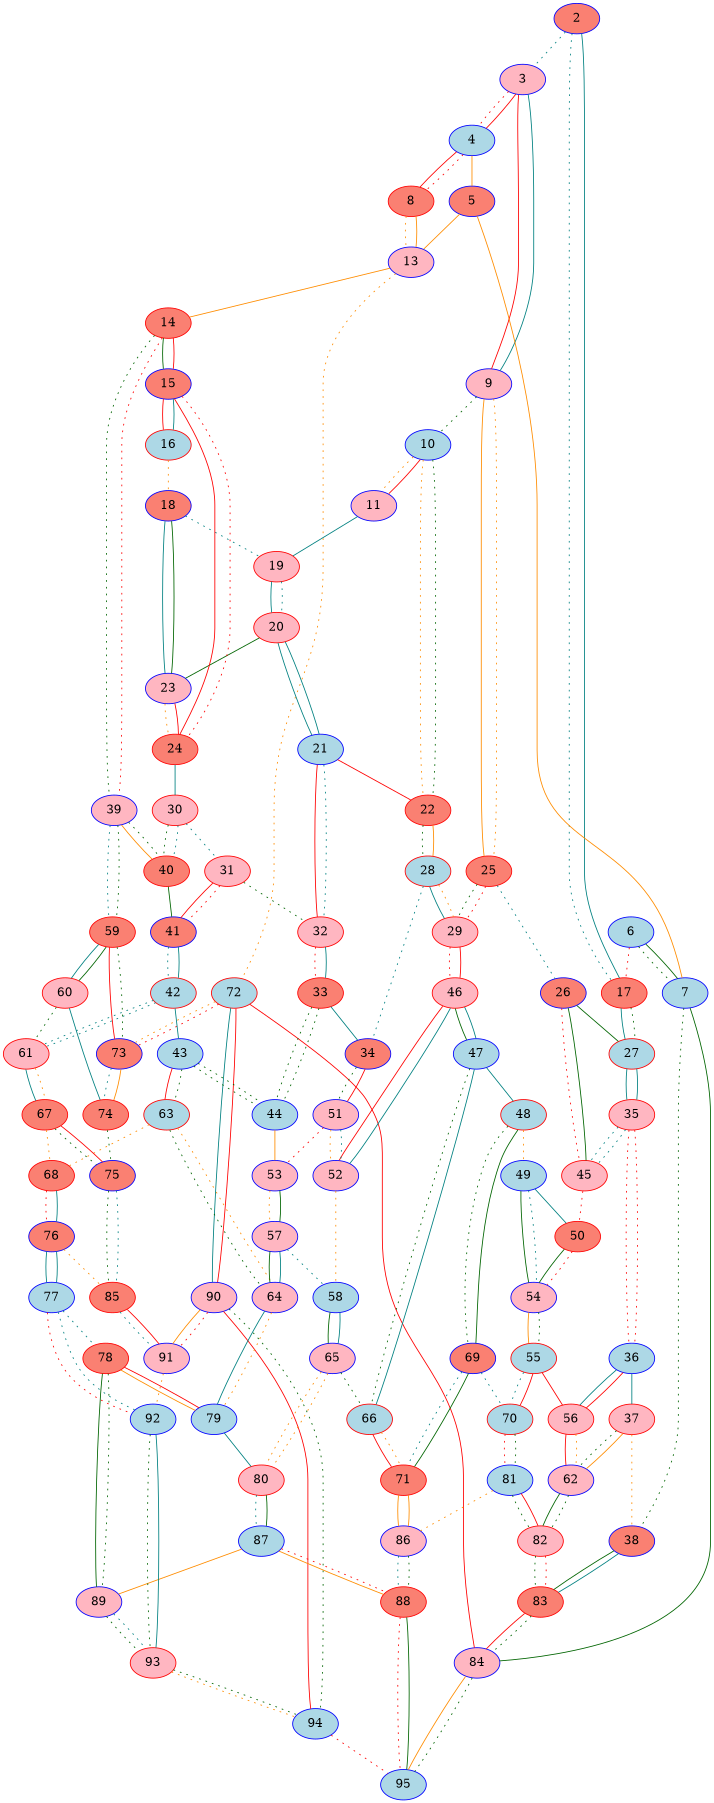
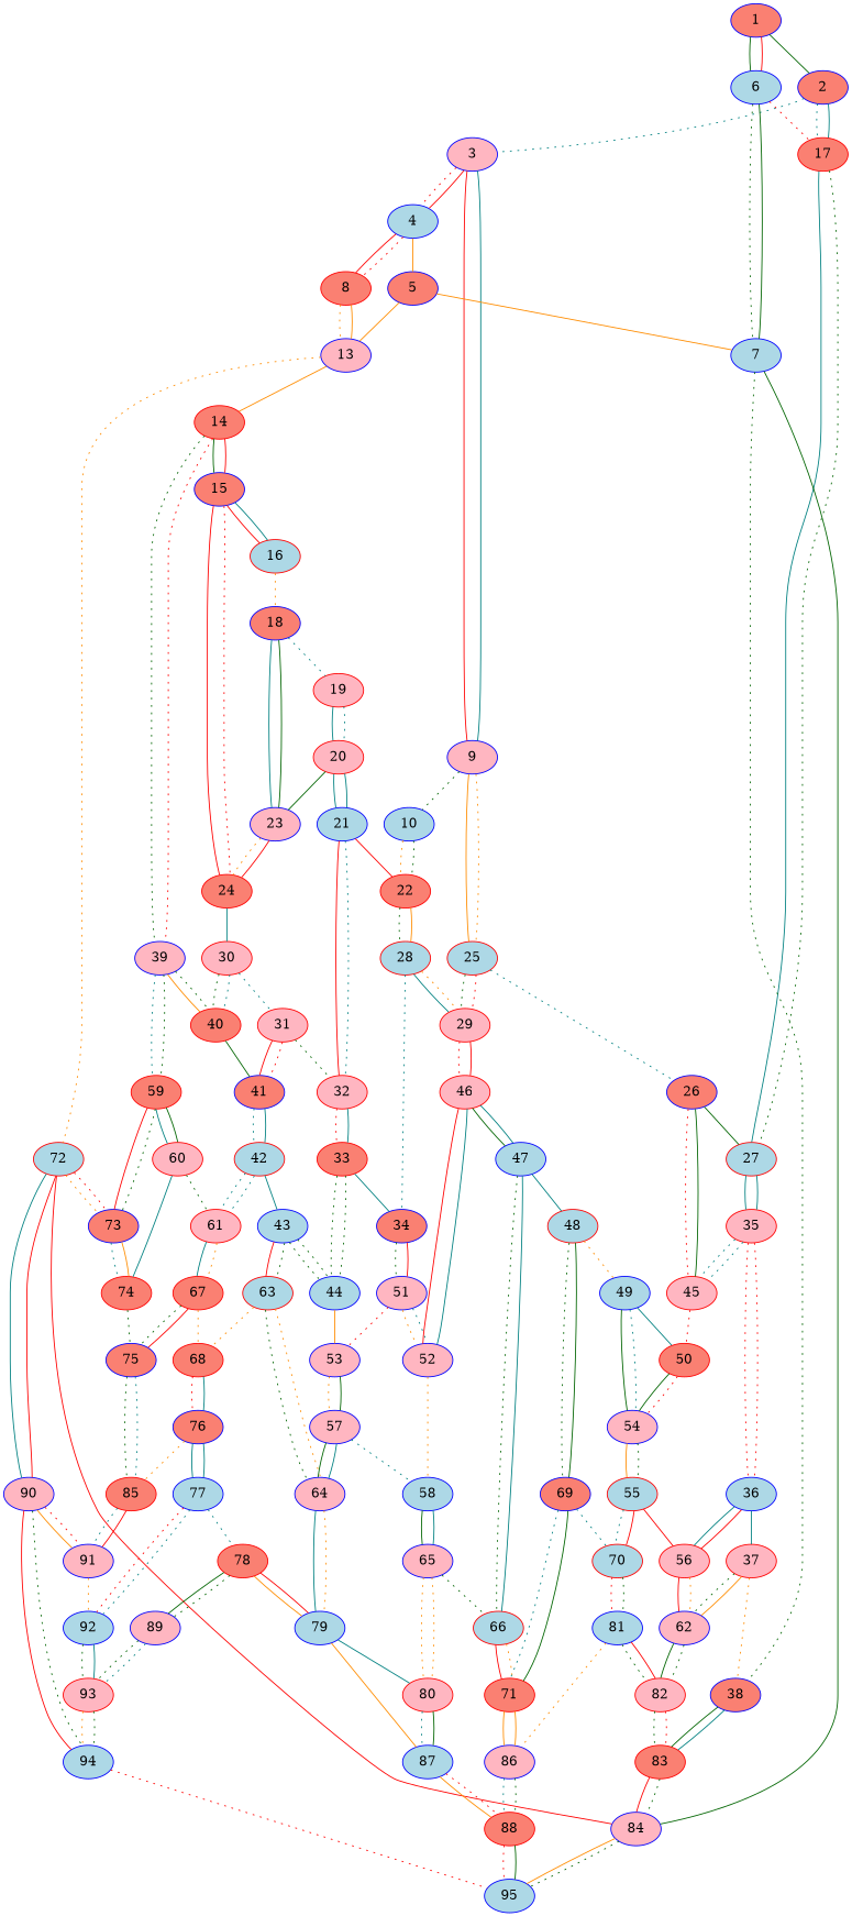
  graph {
    node [color=blue fillcolor=lightpink style=filled]
    edge [color=teal style=dotted]
+   1 [fillcolor=salmon]
    2 [fillcolor=salmon]
    6 [fillcolor=lightblue]
    3
    17 [color=red fillcolor=salmon]
    7 [fillcolor=lightblue]
    4 [fillcolor=lightblue]
    9
    27 [color=red fillcolor=lightblue]
    5 [fillcolor=salmon]
    8 [color=red fillcolor=salmon]
    10 [fillcolor=lightblue]
-   25 [color=red fillcolor=salmon]
+   25 [color=red fillcolor=lightblue]
    13
    38 [fillcolor=salmon]
    84
    14 [color=red fillcolor=salmon]
    72 [color=red fillcolor=lightblue]
    83 [color=red fillcolor=salmon]
    95 [fillcolor=lightblue]
-   11
    22 [color=red fillcolor=salmon]
    26 [fillcolor=salmon]
    29 [color=red]
    19 [color=red]
    28 [color=red fillcolor=lightblue]
    20 [color=red]
    16 [color=red fillcolor=lightblue]
    18 [fillcolor=salmon]
    15 [fillcolor=salmon]
    39
    73 [fillcolor=salmon]
    90
    24 [color=red fillcolor=salmon]
    40 [color=red fillcolor=salmon]
    59 [color=red fillcolor=salmon]
    30 [color=red]
    23
    35 [color=red]
    21 [fillcolor=lightblue]
    32 [color=red]
    33 [color=red fillcolor=salmon]
    34 [fillcolor=salmon]
    31 [color=red]
    45 [color=red]
    46 [color=red]
    50 [color=red fillcolor=salmon]
    36 [fillcolor=lightblue]
    51
    47 [fillcolor=lightblue]
    52
    41 [fillcolor=salmon]
    42 [color=red fillcolor=lightblue]
    44 [fillcolor=lightblue]
    53
    37 [color=red]
    56 [color=red]
    62
    82 [color=red]
    60 [color=red]
    43 [fillcolor=lightblue]
    61 [color=red]
    63 [color=red fillcolor=lightblue]
    67 [color=red fillcolor=salmon]
    64
    68 [color=red fillcolor=salmon]
    57
    54
    48 [color=red fillcolor=lightblue]
    66 [color=red fillcolor=lightblue]
    58 [fillcolor=lightblue]
    49 [fillcolor=lightblue]
    69 [fillcolor=salmon]
    71 [color=red fillcolor=salmon]
    70 [color=red fillcolor=lightblue]
    55 [color=red fillcolor=lightblue]
    65
    81 [fillcolor=lightblue]
    79 [fillcolor=lightblue]
    80 [color=red]
    74 [color=red fillcolor=salmon]
    75 [fillcolor=salmon]
    76 [fillcolor=salmon]
    87 [fillcolor=lightblue]
    86
    85 [color=red fillcolor=salmon]
    77 [fillcolor=lightblue]
    88 [color=red fillcolor=salmon]
    91
    94 [fillcolor=lightblue]
    78 [color=red fillcolor=salmon]
    92 [fillcolor=lightblue]
    89
    93 [color=red]
+   1 -- 2 [color=darkgreen style=solid]
+   1 -- 6 [color=darkgreen style=solid]
+   1 -- 6 [color=red style=solid]
    2 -- 3
    2 -- 17
    2 -- 17 [style=solid]
    6 -- 17 [color=red]
    6 -- 7 [color=darkgreen]
    6 -- 7 [color=darkgreen style=solid]
    3 -- 4 [color=red]
    3 -- 4 [color=red style=solid]
    3 -- 9 [color=red style=solid]
    3 -- 9 [style=solid]
    17 -- 27 [style=solid]
    17 -- 27 [color=darkgreen]
    7 -- 38 [color=darkgreen]
    7 -- 84 [color=darkgreen style=solid]
    4 -- 5 [color=darkorange style=solid]
    4 -- 8 [color=red style=solid]
    4 -- 8 [color=red]
    9 -- 10 [color=darkgreen]
    9 -- 25 [color=darkorange style=solid]
    9 -- 25 [color=darkorange]
    27 -- 35 [style=solid]
    27 -- 35 [style=solid]
    5 -- 7 [color=darkorange style=solid]
    5 -- 13 [color=darkorange style=solid]
    8 -- 13 [color=darkorange]
    8 -- 13 [color=darkorange style=solid]
-   10 -- 11 [color=darkorange]
-   10 -- 11 [color=red style=solid]
    10 -- 22 [color=darkorange]
    10 -- 22 [color=darkgreen]
    25 -- 26
    25 -- 29 [color=darkgreen]
    25 -- 29 [color=red]
    13 -- 14 [color=darkorange style=solid]
    13 -- 72 [color=darkorange]
    38 -- 83 [color=darkgreen style=solid]
    38 -- 83 [style=solid]
    84 -- 95 [color=darkorange style=solid]
    84 -- 95 [color=darkgreen]
    14 -- 15 [color=darkgreen style=solid]
    14 -- 15 [color=red style=solid]
    14 -- 39 [color=darkgreen]
    14 -- 39 [color=red]
    72 -- 84 [color=red style=solid]
    72 -- 73 [color=darkorange]
    72 -- 73 [color=red]
    72 -- 90 [style=solid]
    72 -- 90 [color=red style=solid]
    83 -- 84 [color=red style=solid]
    83 -- 84 [color=darkgreen]
-   11 -- 19 [style=solid]
    22 -- 28 [color=darkgreen]
    22 -- 28 [color=darkorange style=solid]
    26 -- 27 [color=darkgreen style=solid]
    26 -- 45 [color=red]
    26 -- 45 [color=darkgreen style=solid]
    29 -- 46 [color=red]
    29 -- 46 [color=red style=solid]
    19 -- 20 [style=solid]
    19 -- 20
    28 -- 29 [style=solid]
    28 -- 29 [color=darkorange]
    28 -- 34
    20 -- 23 [color=darkgreen style=solid]
    20 -- 21 [style=solid]
    20 -- 21 [style=solid]
    16 -- 18 [color=darkorange]
    18 -- 19
    18 -- 23 [style=solid]
    18 -- 23 [color=darkgreen style=solid]
    15 -- 16 [color=red style=solid]
    15 -- 16 [style=solid]
    15 -- 24 [color=red style=solid]
    15 -- 24 [color=red]
    39 -- 40 [color=darkorange style=solid]
    39 -- 40 [color=darkgreen]
    39 -- 59
    39 -- 59 [color=darkgreen]
    73 -- 74
    73 -- 74 [color=darkorange style=solid]
    90 -- 91 [color=darkorange style=solid]
    90 -- 91 [color=red]
    90 -- 94 [color=red style=solid]
    90 -- 94 [color=darkgreen]
    24 -- 30 [style=solid]
    40 -- 41 [color=darkgreen style=solid]
    59 -- 73 [color=red style=solid]
    59 -- 73 [color=darkgreen]
    59 -- 60 [style=solid]
    59 -- 60 [color=darkgreen style=solid]
    30 -- 40 [color=darkgreen]
    30 -- 40
    30 -- 31
    23 -- 24 [color=darkorange]
    23 -- 24 [color=red style=solid]
    35 -- 45
    35 -- 45
    35 -- 36 [color=red]
    35 -- 36 [color=red]
    21 -- 22 [color=red style=solid]
    21 -- 32 [color=red style=solid]
    21 -- 32
    32 -- 33 [color=red]
    32 -- 33 [style=solid]
    33 -- 34 [style=solid]
    33 -- 44 [color=darkgreen]
    33 -- 44 [color=darkgreen]
    34 -- 51 [color=darkgreen]
    34 -- 51 [color=red style=solid]
    31 -- 32 [color=darkgreen]
    31 -- 41 [color=red style=solid]
    31 -- 41 [color=red]
    45 -- 50 [color=red]
    46 -- 47 [color=darkgreen style=solid]
    46 -- 47 [style=solid]
    46 -- 52 [color=red style=solid]
    46 -- 52 [style=solid]
    50 -- 54 [color=darkgreen style=solid]
    50 -- 54 [color=red]
    36 -- 37 [style=solid]
    36 -- 56 [style=solid]
    36 -- 56 [color=red style=solid]
    51 -- 52 [color=darkorange]
    51 -- 52
    51 -- 53 [color=red]
    47 -- 48 [style=solid]
    47 -- 66 [color=darkgreen]
    47 -- 66 [style=solid]
    52 -- 58 [color=darkorange]
    41 -- 42
    41 -- 42 [style=solid]
    42 -- 43 [style=solid]
    42 -- 61
    42 -- 61
    44 -- 53 [color=darkorange style=solid]
    53 -- 57 [color=darkorange]
    53 -- 57 [color=darkgreen style=solid]
    37 -- 38 [color=darkorange]
    37 -- 62 [color=darkgreen]
    37 -- 62 [color=darkorange style=solid]
    56 -- 62 [color=red style=solid]
    56 -- 62 [color=darkorange]
    62 -- 82 [color=darkgreen style=solid]
    62 -- 82 [color=darkgreen]
    82 -- 83 [color=darkgreen]
    82 -- 83 [color=red]
    60 -- 61 [color=darkgreen]
    60 -- 74 [style=solid]
    43 -- 44 [color=darkgreen]
    43 -- 44 [color=darkgreen]
    43 -- 63 [color=red style=solid]
    43 -- 63 [color=darkgreen]
    61 -- 67 [style=solid]
    61 -- 67 [color=darkorange]
    63 -- 64 [color=darkgreen]
    63 -- 64 [color=darkorange]
    63 -- 68 [color=darkorange]
    67 -- 68 [color=darkorange]
    67 -- 75 [color=darkgreen]
    67 -- 75 [color=red style=solid]
    64 -- 79 [style=solid]
    64 -- 79 [color=darkorange]
    68 -- 76 [color=red]
    68 -- 76 [style=solid]
    57 -- 64 [color=darkgreen style=solid]
    57 -- 64 [style=solid]
    57 -- 58
    54 -- 55 [color=darkorange style=solid]
    54 -- 55 [color=darkgreen]
    48 -- 49 [color=darkorange]
    48 -- 69 [color=darkgreen]
    48 -- 69 [color=darkgreen style=solid]
    66 -- 71 [color=red style=solid]
    66 -- 71 [color=darkorange]
    58 -- 65 [color=darkgreen style=solid]
    58 -- 65 [style=solid]
    49 -- 50 [style=solid]
    49 -- 54 [color=darkgreen style=solid]
    49 -- 54
    69 -- 71
    69 -- 71 [color=darkgreen style=solid]
    69 -- 70
    71 -- 86 [color=darkorange style=solid]
    71 -- 86 [color=darkorange style=solid]
    70 -- 81 [color=red]
    70 -- 81 [color=darkgreen]
    55 -- 56 [color=red style=solid]
    55 -- 70
    55 -- 70 [color=red style=solid]
    65 -- 66 [color=darkgreen]
    65 -- 80 [color=darkorange]
    65 -- 80 [color=darkorange]
    81 -- 82 [color=darkgreen]
    81 -- 82 [color=red style=solid]
    81 -- 86 [color=darkorange]
    79 -- 80 [style=solid]
    80 -- 87
    80 -- 87 [color=darkgreen style=solid]
    74 -- 75 [color=darkgreen]
    75 -- 85 [color=darkgreen]
    75 -- 85
    76 -- 85 [color=darkorange]
    76 -- 77 [style=solid]
    76 -- 77 [style=solid]
    87 -- 88 [color=darkorange style=solid]
    87 -- 88 [color=red]
-   87 -- 89 [color=darkorange style=solid]
+   87 -- 79 [color=darkorange style=solid]
    86 -- 88
    86 -- 88 [color=darkgreen]
    85 -- 91
    85 -- 91 [color=red style=solid]
    77 -- 78
    77 -- 92 [color=red]
    77 -- 92
    88 -- 95 [color=red]
    88 -- 95 [color=darkgreen style=solid]
    91 -- 92 [color=darkorange]
    94 -- 95 [color=red]
    78 -- 79 [color=darkorange style=solid]
    78 -- 79 [color=red style=solid]
    78 -- 89 [color=darkgreen style=solid]
    78 -- 89 [color=darkgreen]
    92 -- 93 [color=darkgreen]
    92 -- 93 [style=solid]
    89 -- 93 [color=darkgreen]
    89 -- 93
    93 -- 94 [color=darkorange]
    93 -- 94 [color=darkgreen]
  }
